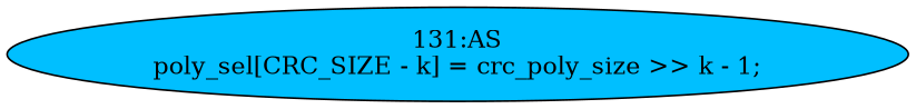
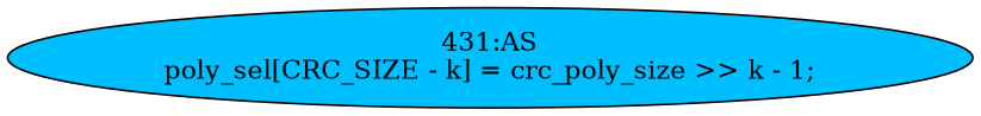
  strict digraph {
-   n1 [ast="<pyverilog.vparser.ast.Assign object at 0x7f01261e37d0>" def_var="['poly_sel']" fillcolor=deepskyblue label="131:AS\npoly_sel[CRC_SIZE - k] = crc_poly_size >> k - 1;" statements="[]" style=filled typ=Assign use_var="['crc_poly_size', 'k']"]
+   n1 [ast="<pyverilog.vparser.ast.Assign object at 0x7f01261e37d0>" def_var="['poly_sel']" fillcolor=deepskyblue label="431:AS\npoly_sel[CRC_SIZE - k] = crc_poly_size >> k - 1;" statements="[]" style=filled typ=Assign use_var="['crc_poly_size', 'k']"]
  }
